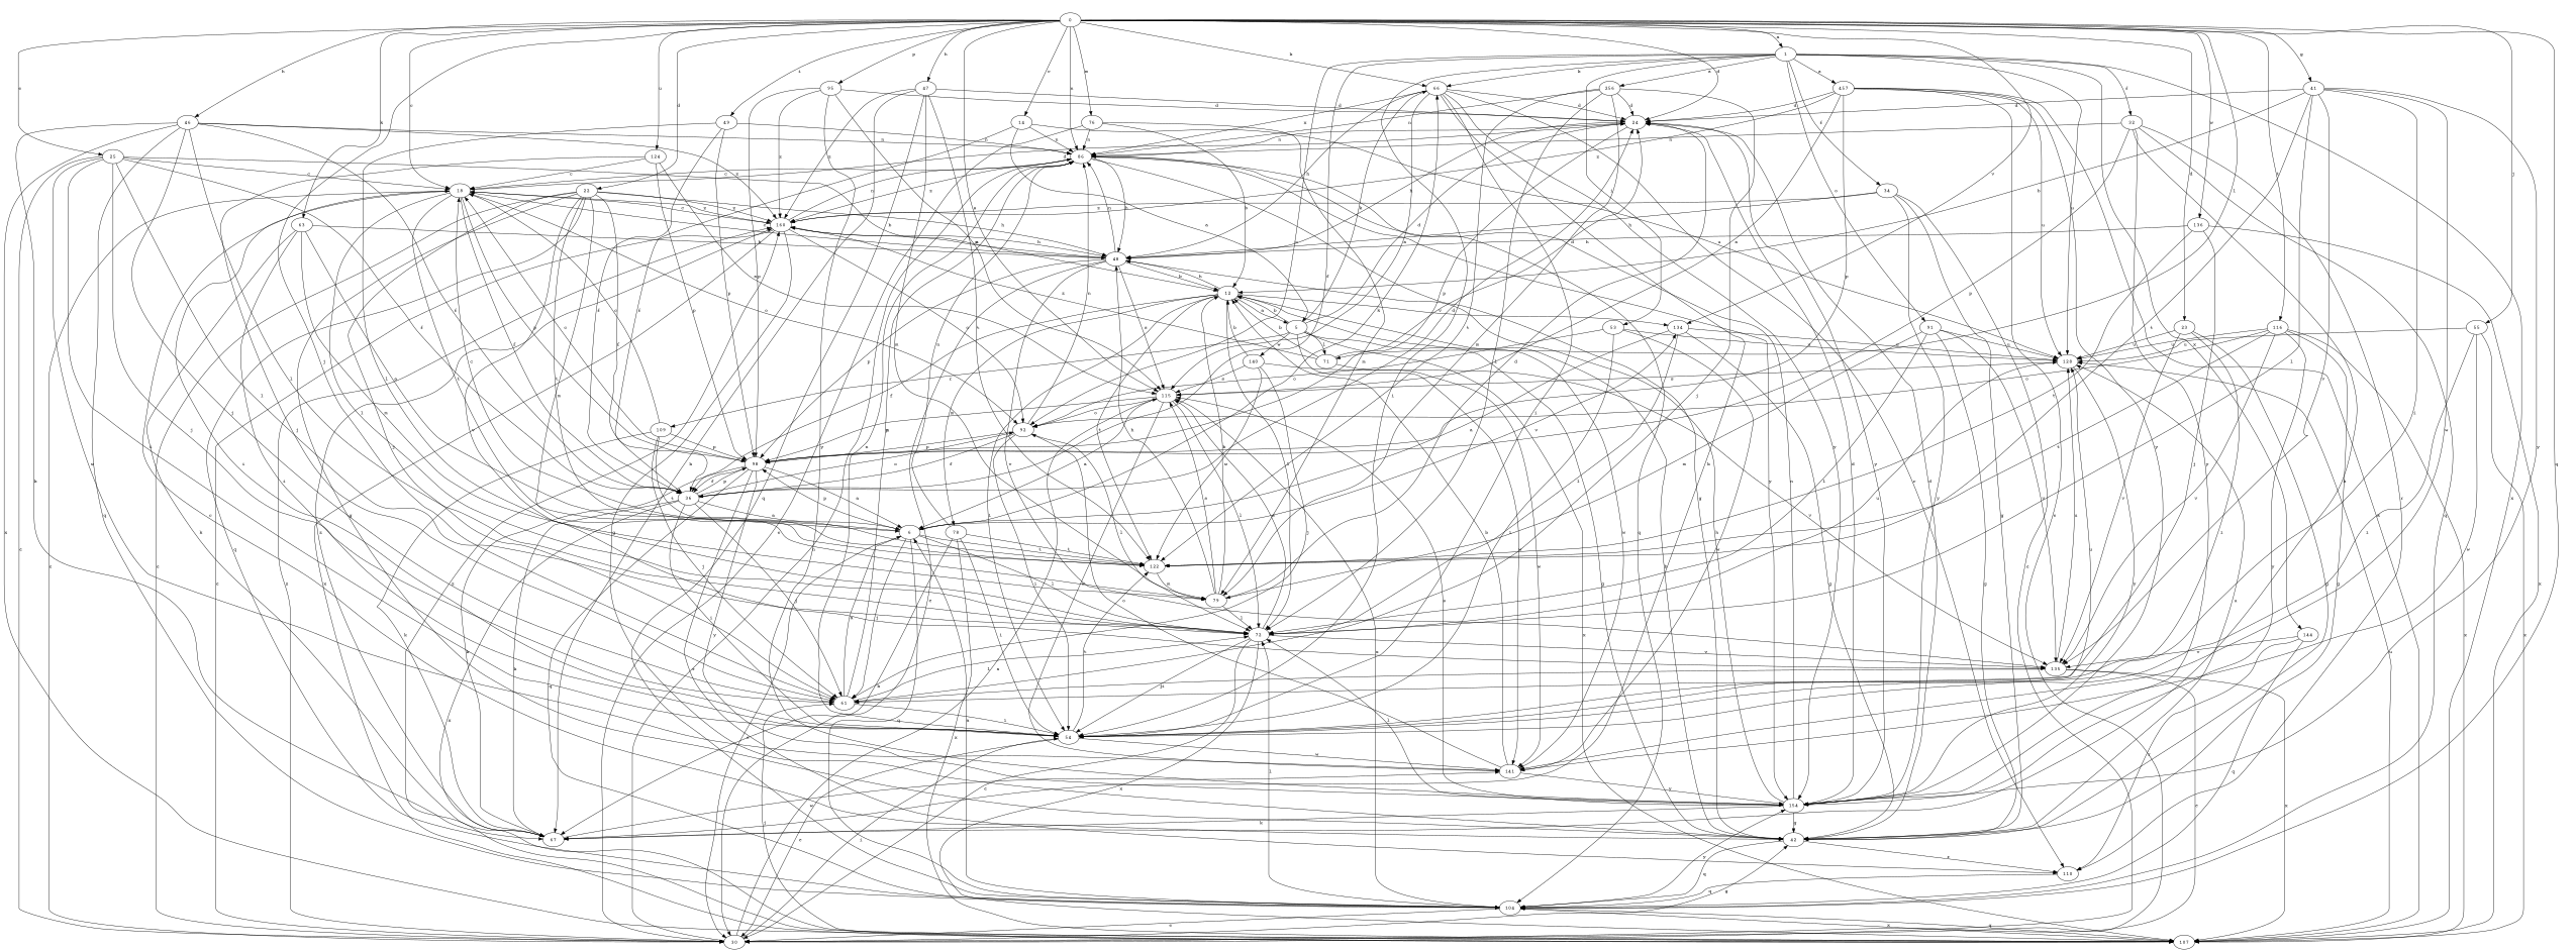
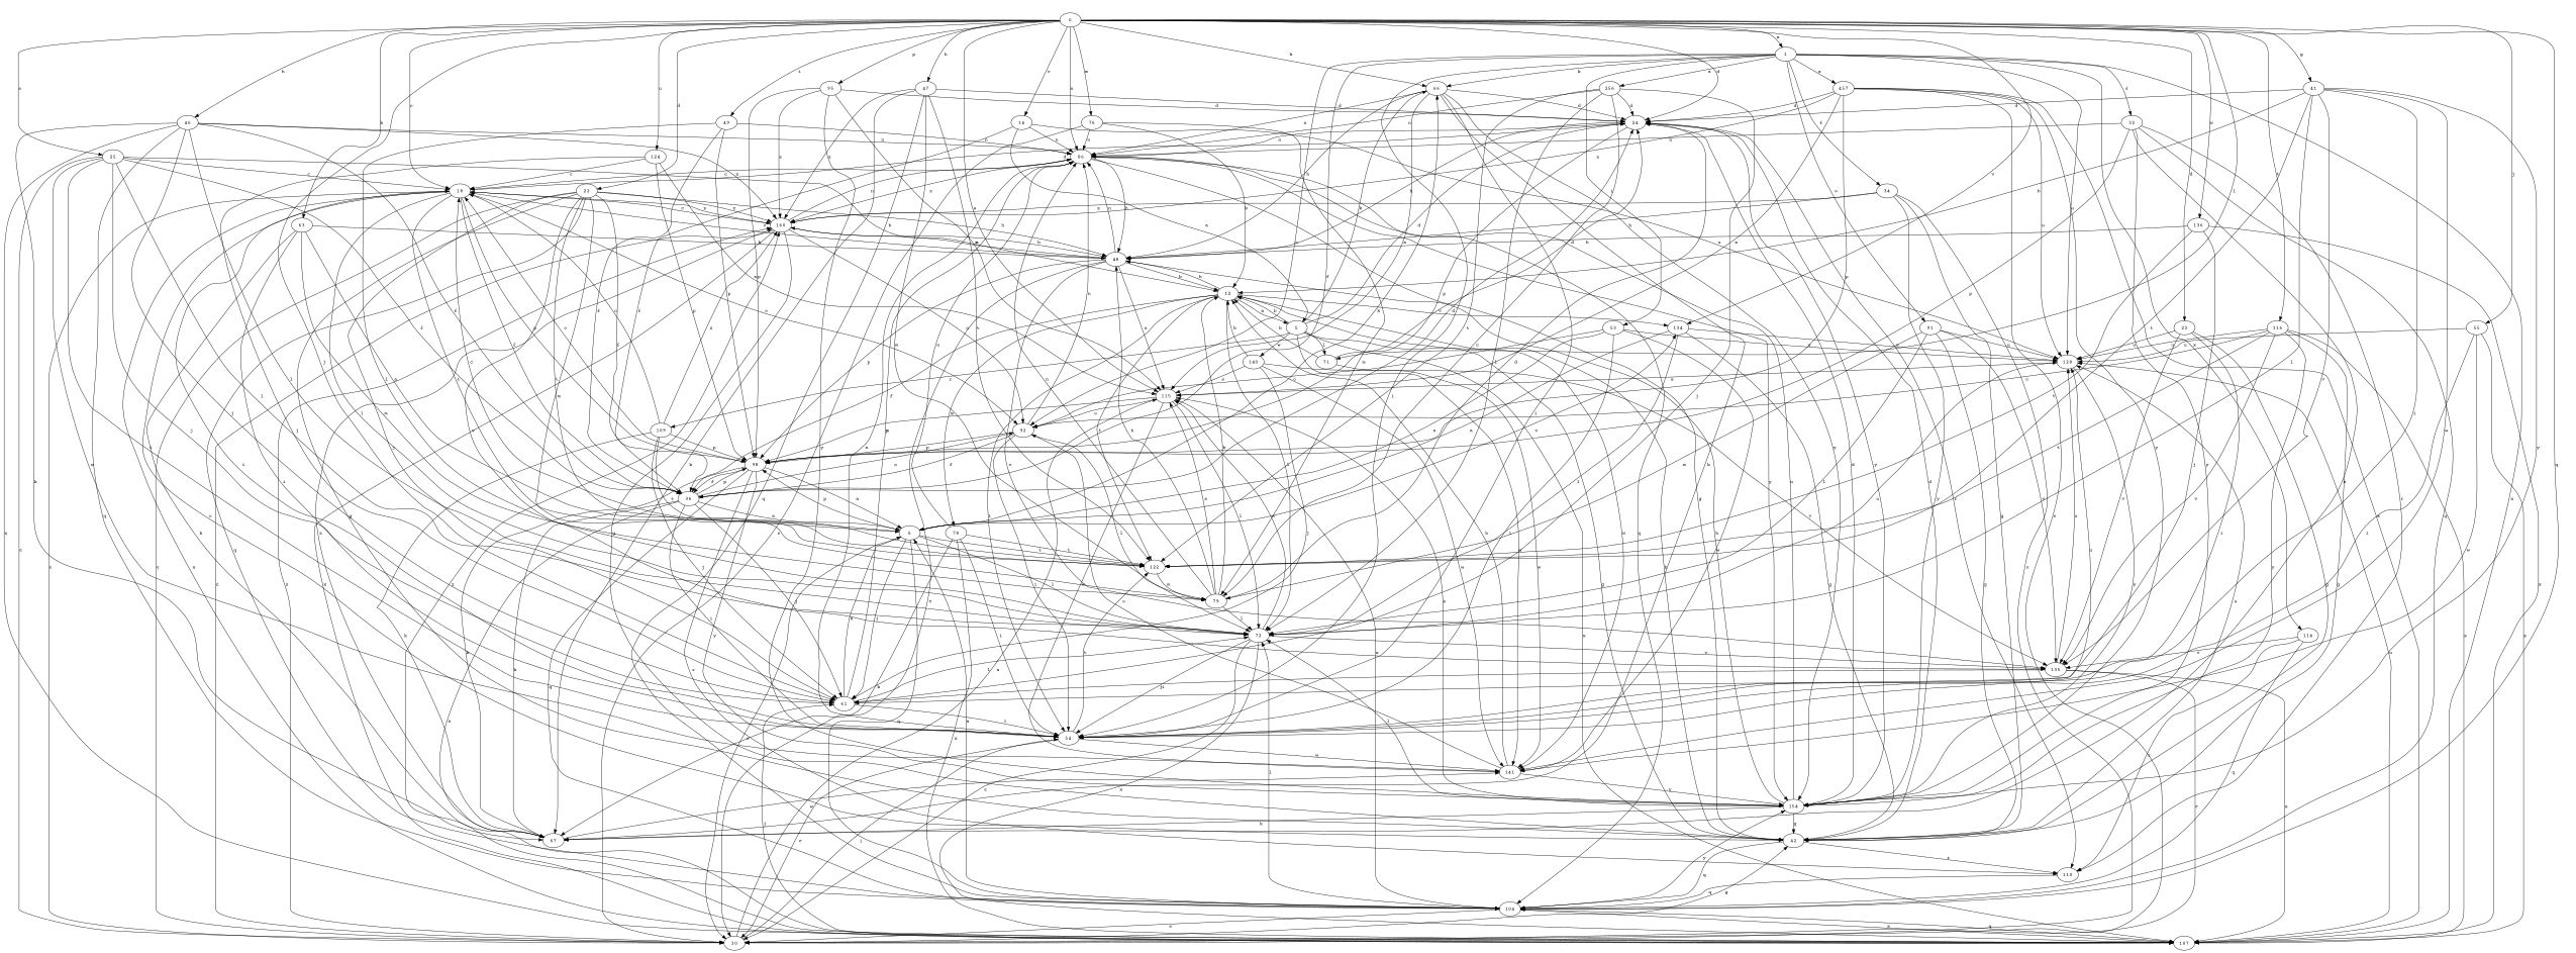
  strict digraph {
    fontname="Courier Prime"
    node [fontname="Courier Prime"]
    edge [fontname="Courier Prime"]
    0
    1
    14
    18
    22
    23
    24
    25
    41
    46
    47
    49
    55
    61
    63
    66
    71
    76
    86
    95
    104
    115
    116
    124
    134
    136
    32
    34
    36
    53
    54
    91
    92
    128
-   144
+   144 [label=114]
    n36 [label=107]
    n37 [label=256]
    n38 [label=457]
    5
    30
    72
    98
    122
    160
    42
    48
    79
    135
    110
    154
    12
    141
    67
    6
    109
    140
    78
    0 -> 1 [label=a]
    0 -> 14 [label=c]
    0 -> 18 [label=c]
    0 -> 22 [label=d]
    0 -> 23 [label=d]
    0 -> 24 [label=d]
    0 -> 25 [label=e]
    0 -> 41 [label=g]
    0 -> 46 [label=h]
    0 -> 47 [label=h]
    0 -> 49 [label=i]
    0 -> 55 [label=j]
    0 -> 61 [label=j]
    0 -> 63 [label=k]
    0 -> 66 [label=k]
    0 -> 71 [label=l]
    0 -> 76 [label=m]
    0 -> 86 [label=n]
    0 -> 95 [label=p]
    0 -> 104 [label=q]
    0 -> 115 [label=s]
    0 -> 116 [label=t]
    0 -> 124 [label=u]
    0 -> 134 [label=v]
    0 -> 136 [label=w]
    1 -> 66 [label=k]
    1 -> 32 [label=f]
    1 -> 34 [label=f]
    1 -> 36 [label=f]
    1 -> 53 [label=i]
    1 -> 54 [label=i]
    1 -> 91 [label=o]
    1 -> 92 [label=o]
    1 -> 128 [label=u]
    1 -> 144 [label=x]
    1 -> n36 [label=x]
    1 -> n37 [label=z]
    1 -> n38 [label=z]
    14 -> 86 [label=n]
    14 -> 36 [label=f]
    14 -> 128 [label=u]
    14 -> 5 [label=a]
    18 -> 24 [label=d]
    18 -> 36 [label=f]
    18 -> 54 [label=i]
    18 -> 92 [label=o]
+   18 -> n36 [label=x]
    18 -> 30 [label=e]
    18 -> 72 [label=l]
    18 -> 98 [label=p]
    18 -> 122 [label=t]
    18 -> 160 [label=z]
    22 -> 61 [label=j]
    22 -> 104 [label=q]
    22 -> 36 [label=f]
    22 -> 30 [label=e]
    22 -> 122 [label=t]
    22 -> 160 [label=z]
    22 -> 42 [label=g]
    22 -> 48 [label=h]
    22 -> 79 [label=m]
    22 -> 135 [label=v]
    23 -> 54 [label=i]
    23 -> 128 [label=u]
    23 -> 42 [label=g]
    23 -> 135 [label=v]
    24 -> 86 [label=n]
    24 -> 98 [label=p]
    24 -> 48 [label=h]
-   66 -> 110 [label=r]
+   24 -> 110 [label=r]
    24 -> 154 [label=y]
    25 -> 18 [label=c]
    25 -> 61 [label=j]
    25 -> 36 [label=f]
    25 -> 54 [label=i]
    25 -> 30 [label=e]
    25 -> 72 [label=l]
    25 -> 12 [label=b]
    25 -> 141 [label=w]
    41 -> 24 [label=d]
    41 -> 54 [label=i]
    41 -> 72 [label=l]
    41 -> 122 [label=t]
    41 -> 135 [label=v]
    41 -> 154 [label=y]
    41 -> 12 [label=b]
    41 -> 141 [label=w]
    46 -> 61 [label=j]
    46 -> 86 [label=n]
    46 -> 104 [label=q]
    46 -> 36 [label=f]
    46 -> n36 [label=x]
    46 -> 72 [label=l]
    46 -> 160 [label=z]
    46 -> 67 [label=k]
    47 -> 24 [label=d]
    47 -> 104 [label=q]
    47 -> 122 [label=t]
    47 -> 160 [label=z]
    47 -> 79 [label=m]
    47 -> 67 [label=k]
    49 -> 86 [label=n]
    49 -> 36 [label=f]
    49 -> 72 [label=l]
    49 -> 98 [label=p]
    55 -> 54 [label=i]
    55 -> 128 [label=u]
    55 -> n36 [label=x]
    55 -> 141 [label=w]
    61 -> 86 [label=n]
    61 -> 54 [label=i]
    61 -> 72 [label=l]
    61 -> 6 [label=a]
    63 -> 54 [label=i]
    63 -> 48 [label=h]
    63 -> 79 [label=m]
    63 -> 67 [label=k]
    63 -> 6 [label=a]
    66 -> 24 [label=d]
    66 -> 86 [label=x]
    66 -> 115 [label=s]
    66 -> 54 [label=i]
    66 -> 48 [label=h]
    66 -> 154 [label=y]
    66 -> 67 [label=k]
    71 -> 24 [label=d]
    71 -> 12 [label=b]
    71 -> 141 [label=w]
    76 -> 86 [label=n]
    76 -> 30 [label=e]
    76 -> 79 [label=m]
    76 -> 12 [label=b]
    86 -> 18 [label=c]
    86 -> 104 [label=q]
    86 -> 160 [label=z]
    86 -> 42 [label=g]
    86 -> 48 [label=h]
    86 -> 154 [label=y]
    95 -> 24 [label=d]
    95 -> 115 [label=s]
    95 -> 98 [label=p]
    95 -> 160 [label=z]
    95 -> 154 [label=y]
    104 -> 115 [label=s]
    104 -> n36 [label=x]
    104 -> 30 [label=e]
    104 -> 72 [label=l]
    104 -> 154 [label=y]
    104 -> 6 [label=a]
    115 -> 92 [label=o]
    115 -> 72 [label=l]
    115 -> 98 [label=p]
    115 -> 141 [label=w]
    116 -> 92 [label=o]
    116 -> 128 [label=u]
    116 -> n36 [label=x]
    116 -> 122 [label=t]
    116 -> 42 [label=g]
    116 -> 135 [label=v]
    116 -> 154 [label=y]
    124 -> 18 [label=c]
    124 -> 61 [label=j]
    124 -> 115 [label=s]
    124 -> 98 [label=p]
    134 -> 128 [label=u]
    134 -> 72 [label=l]
    134 -> 42 [label=g]
    134 -> 6 [label=a]
    136 -> 61 [label=j]
    136 -> n36 [label=x]
    136 -> 122 [label=t]
    136 -> 48 [label=h]
    32 -> 86 [label=n]
    32 -> 104 [label=q]
    32 -> 98 [label=p]
    32 -> 110 [label=r]
    32 -> 154 [label=y]
    32 -> 67 [label=k]
    34 -> 30 [label=e]
    34 -> 160 [label=z]
    34 -> 42 [label=g]
    34 -> 48 [label=h]
    34 -> 154 [label=y]
    36 -> 24 [label=d]
    36 -> 61 [label=j]
    36 -> 54 [label=i]
    36 -> 92 [label=o]
    36 -> n36 [label=x]
    36 -> 98 [label=p]
    36 -> 67 [label=k]
    36 -> 6 [label=a]
    53 -> 54 [label=i]
    53 -> 92 [label=o]
    53 -> 128 [label=u]
    53 -> 141 [label=w]
-   115 -> 6 [label=a]
+   53 -> 6 [label=a]
    54 -> 86 [label=n]
    54 -> 128 [label=u]
    54 -> 30 [label=e]
    54 -> 122 [label=t]
    54 -> 141 [label=w]
    91 -> 128 [label=u]
    91 -> 72 [label=l]
    91 -> 42 [label=g]
    91 -> 79 [label=m]
    91 -> 135 [label=v]
    92 -> 86 [label=n]
    92 -> 36 [label=f]
    92 -> 54 [label=i]
    92 -> 72 [label=l]
    92 -> 98 [label=p]
    128 -> 115 [label=s]
    128 -> 154 [label=y]
    144 -> 104 [label=q]
    144 -> 135 [label=v]
    144 -> 110 [label=r]
    n36 -> 61 [label=j]
    n36 -> 104 [label=q]
    n36 -> 128 [label=u]
    n36 -> 160 [label=z]
    n37 -> 24 [label=d]
    n37 -> 61 [label=j]
    n37 -> 86 [label=n]
    n37 -> 72 [label=l]
    n37 -> 122 [label=t]
-   n37 -> 79 [label=m]
+   n37 -> 79 [label=c]
    n38 -> 24 [label=d]
    n38 -> 115 [label=s]
    n38 -> 128 [label=u]
    n38 -> n36 [label=x]
    n38 -> 30 [label=e]
    n38 -> 98 [label=p]
    n38 -> 160 [label=z]
    n38 -> 154 [label=y]
    5 -> 24 [label=d]
    5 -> 66 [label=k]
    5 -> 71 [label=l]
    5 -> n36 [label=x]
    5 -> 42 [label=g]
    5 -> 12 [label=b]
    5 -> 141 [label=w]
    5 -> 109 [label=r]
    5 -> 140 [label=w]
-   30 -> 86 [label=n]
+   79 -> 86 [label=n]
    30 -> 115 [label=s]
    30 -> 54 [label=i]
    30 -> 160 [label=z]
    30 -> 42 [label=g]
    72 -> 115 [label=s]
    72 -> 54 [label=i]
    72 -> 128 [label=u]
    72 -> n36 [label=x]
    72 -> 30 [label=e]
    72 -> 135 [label=v]
    98 -> 18 [label=c]
    98 -> 104 [label=q]
    98 -> 36 [label=f]
    98 -> 110 [label=r]
    98 -> 154 [label=y]
    98 -> 67 [label=k]
    98 -> 6 [label=a]
    122 -> 79 [label=m]
    160 -> 18 [label=c]
    160 -> 86 [label=n]
    160 -> 92 [label=o]
    160 -> n36 [label=x]
    160 -> 30 [label=e]
    160 -> 42 [label=g]
    160 -> 48 [label=h]
    42 -> 18 [label=c]
    42 -> 24 [label=d]
    42 -> 104 [label=q]
    42 -> 128 [label=u]
    42 -> 110 [label=r]
    42 -> 12 [label=b]
    48 -> 18 [label=c]
    48 -> 86 [label=n]
    48 -> 115 [label=s]
    48 -> 30 [label=e]
    48 -> 98 [label=p]
    48 -> 160 [label=z]
    48 -> 135 [label=v]
    48 -> 12 [label=b]
    79 -> 24 [label=d]
    79 -> 115 [label=s]
    79 -> 72 [label=l]
    79 -> 48 [label=h]
    79 -> 12 [label=b]
    135 -> 61 [label=j]
    135 -> 128 [label=u]
    135 -> n36 [label=x]
    135 -> 30 [label=e]
    110 -> 104 [label=q]
    154 -> 24 [label=d]
    154 -> 86 [label=n]
    154 -> 115 [label=s]
    154 -> 72 [label=l]
    154 -> 42 [label=g]
    154 -> 48 [label=h]
    154 -> 67 [label=k]
    12 -> 134 [label=v]
    12 -> 36 [label=f]
    12 -> 54 [label=i]
    12 -> 5 [label=a]
    12 -> 72 [label=l]
    12 -> 122 [label=t]
    12 -> 48 [label=h]
    12 -> 141 [label=w]
    12 -> 78 [label=m]
    141 -> 92 [label=o]
    141 -> 154 [label=y]
    141 -> 12 [label=b]
    67 -> 160 [label=z]
    67 -> 141 [label=w]
    6 -> 18 [label=c]
    6 -> 61 [label=j]
    6 -> 66 [label=k]
    6 -> 104 [label=q]
    6 -> 134 [label=v]
    6 -> 30 [label=e]
    6 -> 72 [label=l]
    6 -> 98 [label=p]
    6 -> 122 [label=t]
    109 -> 18 [label=c]
    109 -> 61 [label=j]
    109 -> 98 [label=p]
    109 -> 122 [label=t]
-   71 -> 160 [label=z]
+   109 -> 160 [label=z]
    109 -> 67 [label=k]
    140 -> 61 [label=j]
    140 -> 115 [label=s]
    140 -> 135 [label=v]
    140 -> 12 [label=b]
-   140 -> 122 [label=w]
+   140 -> 141 [label=w]
    78 -> 86 [label=n]
    78 -> 54 [label=i]
    78 -> n36 [label=x]
    78 -> 122 [label=t]
    78 -> 67 [label=k]
  }
